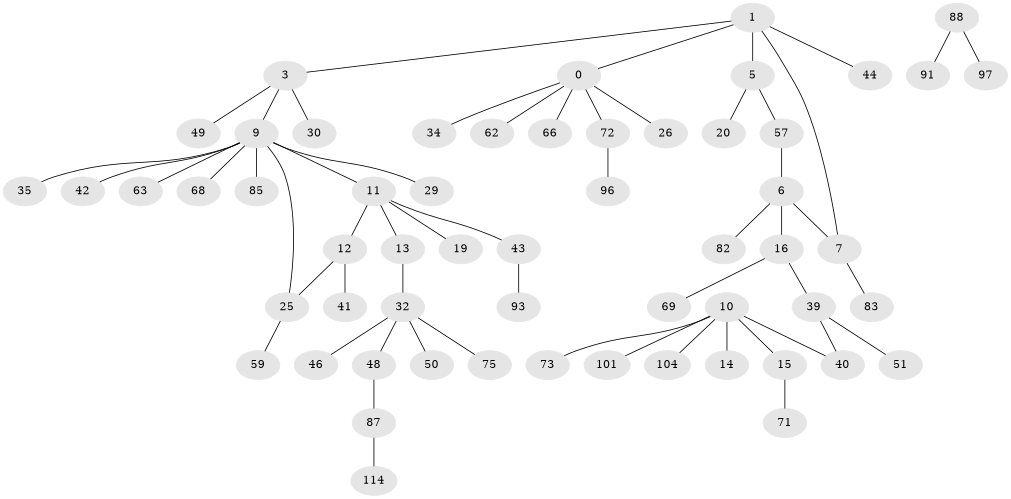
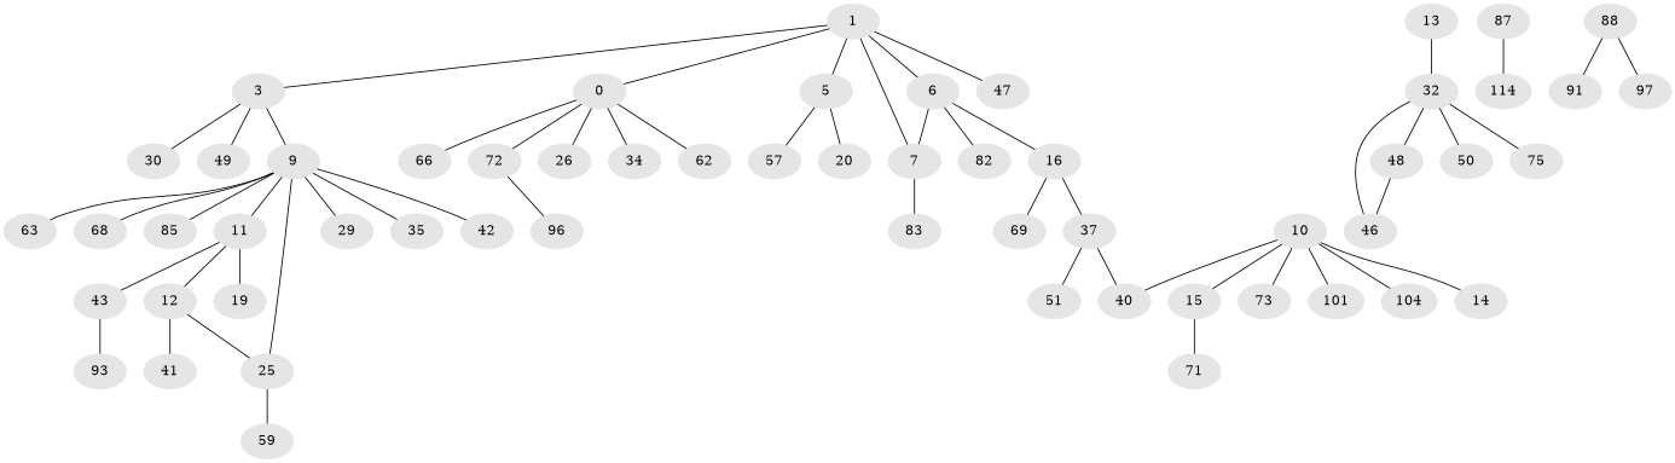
  graph {
    node [color=gray90 style=filled]
    1 [super="+2"]
    3 [super="+8+17+58+36+28"]
    n3 [label=0 super="+24+44"]
    5
    6
    7 [super="+89+33+110"]
-   47 [label=44]
+   47
    9 [super="+52+21+53"]
    30
    49
    26 [super="+27"]
    34
    62
    66
    72
    20
    57
    16
    82 [super="+92"]
    83
    11 [super="+18"]
    25
    29
    35
    42
    63 [super="+80+102"]
    68 [super="+108"]
    85
    96
    10 [super="+61+31"]
    14 [super="+39"]
    15
    40 [super="+98"]
    73 [super="+94+76"]
    101
    104
-   37 [super="+54" label=39]
+   37 [super="+54"]
    69
    12 [super="+70+23+65"]
    13
    19 [super="+90"]
    43 [super="+74"]
    59 [super="+86+84"]
    71 [super="+81"]
    41
    32 [super="+55+67"]
    93 [super="+100"]
    46
    48 [super="+79"]
    50
    75
    51
    87
    114
    88
    91
    97
    1 -- 3
    1 -- n3
    1 -- 5
-   57 -- 6
+   1 -- 6
    1 -- 7
    1 -- 47
    3 -- 9
    3 -- 30
    3 -- 49
    n3 -- 26
    n3 -- 34
    n3 -- 62
    n3 -- 66
    n3 -- 72
    5 -- 20
    5 -- 57
    6 -- 7
    6 -- 16
    6 -- 82
    7 -- 83
    9 -- 11
    9 -- 25
    9 -- 29
    9 -- 35
    9 -- 42
    9 -- 63
    9 -- 68
    9 -- 85
    72 -- 96
    16 -- 37
    16 -- 69
    11 -- 12
-   11 -- 13
    11 -- 19
    11 -- 43
    25 -- 59
    10 -- 14
    10 -- 15
    10 -- 40
    10 -- 73
    10 -- 101
    10 -- 104
    15 -- 71
    37 -- 40
    37 -- 51
    12 -- 25
    12 -- 41
    13 -- 32
    43 -- 93
    32 -- 46
    32 -- 48
    32 -- 50
    32 -- 75
-   48 -- 87
+   48 -- 46
    87 -- 114
    88 -- 91
    88 -- 97
  }
